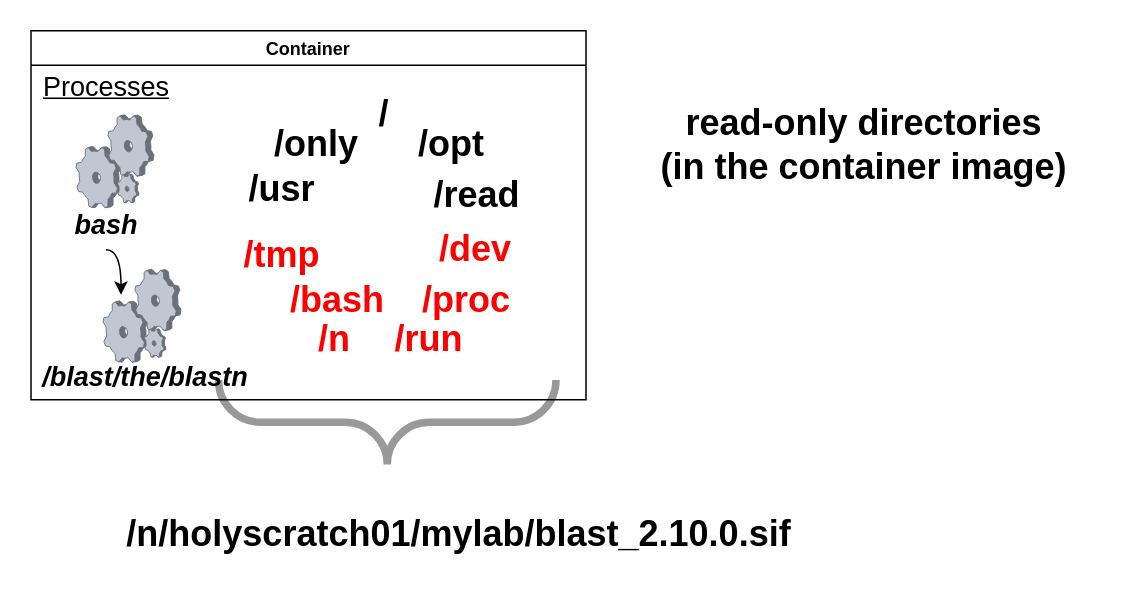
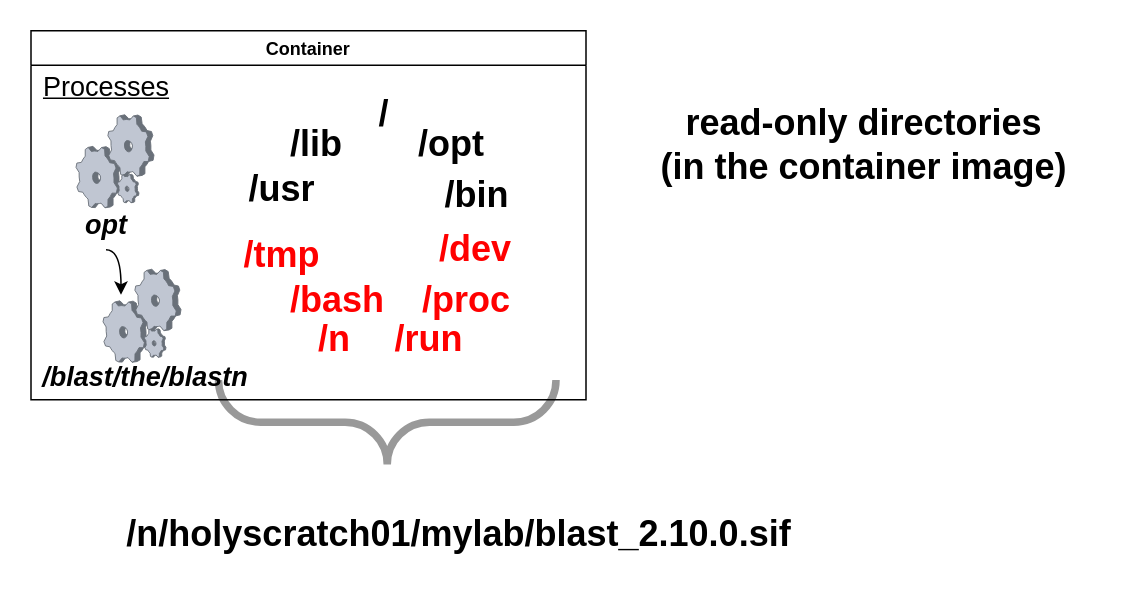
  <mxCell id="0" />
  <mxCell id="1" parent="0" />
  <mxCell id="2" value="" style="shape=image;html=1;verticalAlign=top;verticalLabelPosition=bottom;labelBackgroundColor=#ffffff;imageAspect=0;aspect=fixed;image=https://cdn2.iconfinder.com/data/icons/plump-by-zerode_/128/CD-icon.png" parent="1" vertex="1"><mxGeometry x="150" y="56" width="200" height="200" as="geometry" /></mxCell>
  <mxCell id="3" value="/" style="text;strokeColor=none;fillColor=none;html=1;fontSize=24;fontStyle=1;verticalAlign=middle;align=center;" parent="1" vertex="1"><mxGeometry x="210" y="66" width="90" height="20" as="geometry" /></mxCell>
  <mxCell id="4" value="/usr" style="text;strokeColor=none;fillColor=none;html=1;fontSize=24;fontStyle=1;verticalAlign=middle;align=center;" parent="1" vertex="1"><mxGeometry x="137" y="106" width="100" height="40" as="geometry" /></mxCell>
- <mxCell id="5" value="/read" style="text;strokeColor=none;fillColor=none;html=1;fontSize=24;fontStyle=1;verticalAlign=middle;align=center;" parent="1" vertex="1"><mxGeometry x="267" y="110" width="100" height="40" as="geometry" /></mxCell>
+ <mxCell id="5" value="/bin" style="text;strokeColor=none;fillColor=none;html=1;fontSize=24;fontStyle=1;verticalAlign=middle;align=center;" parent="1" vertex="1"><mxGeometry x="267" y="110" width="100" height="40" as="geometry" /></mxCell>
  <mxCell id="6" value="/opt" style="text;strokeColor=none;fillColor=none;html=1;fontSize=24;fontStyle=1;verticalAlign=middle;align=center;" parent="1" vertex="1"><mxGeometry x="250" y="76" width="100" height="40" as="geometry" /></mxCell>
- <mxCell id="7" value="/only" style="text;strokeColor=none;fillColor=none;html=1;fontSize=24;fontStyle=1;verticalAlign=middle;align=center;" parent="1" vertex="1"><mxGeometry x="160" y="76" width="100" height="40" as="geometry" /></mxCell>
+ <mxCell id="7" value="/lib" style="text;strokeColor=none;fillColor=none;html=1;fontSize=24;fontStyle=1;verticalAlign=middle;align=center;" parent="1" vertex="1"><mxGeometry x="160" y="76" width="100" height="40" as="geometry" /></mxCell>
  <mxCell id="8" value="/n/holyscratch01/mylab/blast_2.10.0.sif" style="text;strokeColor=none;fillColor=none;html=1;fontSize=24;fontStyle=1;verticalAlign=middle;align=center;" parent="1" vertex="1"><mxGeometry x="65" y="336" width="480" height="40" as="geometry" /></mxCell>
  <mxCell id="9" value="" style="verticalLabelPosition=bottom;shadow=0;dashed=0;align=center;html=1;verticalAlign=top;strokeWidth=5;shape=mxgraph.mockup.markup.curlyBrace;strokeColor=#999999;flipV=1;" parent="1" vertex="1"><mxGeometry x="145" y="246" width="225" height="70" as="geometry" /></mxCell>
  <mxCell id="10" value="read-only directories&lt;br&gt;(in the container image)" style="text;strokeColor=none;fillColor=none;html=1;fontSize=24;fontStyle=1;verticalAlign=middle;align=center;" parent="1" vertex="1"><mxGeometry x="425" y="76" width="300" height="40" as="geometry" /></mxCell>
  <mxCell id="11" value="&lt;font color=&quot;#ff0000&quot;&gt;/tmp&lt;/font&gt;" style="text;strokeColor=none;fillColor=none;html=1;fontSize=24;fontStyle=1;verticalAlign=middle;align=center;" vertex="1" parent="1"><mxGeometry x="137" y="150" width="100" height="40" as="geometry" /></mxCell>
  <mxCell id="12" value="&lt;font color=&quot;#ff0000&quot;&gt;/n&lt;/font&gt;" style="text;strokeColor=none;fillColor=none;html=1;fontSize=24;fontStyle=1;verticalAlign=middle;align=center;" vertex="1" parent="1"><mxGeometry x="192" y="206" width="60" height="40" as="geometry" /></mxCell>
  <mxCell id="13" value="&lt;font color=&quot;#ff0000&quot;&gt;/bash&lt;/font&gt;" style="text;strokeColor=none;fillColor=none;html=1;fontSize=24;fontStyle=1;verticalAlign=middle;align=center;" vertex="1" parent="1"><mxGeometry x="194" y="180" width="60" height="40" as="geometry" /></mxCell>
  <mxCell id="14" value="&lt;font color=&quot;#ff0000&quot;&gt;/dev&lt;/font&gt;" style="text;strokeColor=none;fillColor=none;html=1;fontSize=24;fontStyle=1;verticalAlign=middle;align=center;" vertex="1" parent="1"><mxGeometry x="286" y="146" width="60" height="40" as="geometry" /></mxCell>
  <mxCell id="15" value="&lt;font color=&quot;#ff0000&quot;&gt;/proc&lt;/font&gt;" style="text;strokeColor=none;fillColor=none;html=1;fontSize=24;fontStyle=1;verticalAlign=middle;align=center;" vertex="1" parent="1"><mxGeometry x="280" y="180" width="60" height="40" as="geometry" /></mxCell>
  <mxCell id="16" value="&lt;font color=&quot;#ff0000&quot;&gt;/run&lt;/font&gt;" style="text;strokeColor=none;fillColor=none;html=1;fontSize=24;fontStyle=1;verticalAlign=middle;align=center;" vertex="1" parent="1"><mxGeometry x="255" y="206" width="60" height="40" as="geometry" /></mxCell>
  <mxCell id="17" value="Container" style="swimlane;" vertex="1" parent="1"><mxGeometry x="20" y="20" width="370" height="246" as="geometry" /></mxCell>
  <mxCell id="18" value="" style="verticalLabelPosition=bottom;aspect=fixed;html=1;verticalAlign=top;strokeColor=none;align=center;outlineConnect=0;shape=mxgraph.citrix.process;" vertex="1" parent="17"><mxGeometry x="30" y="56" width="52" height="62" as="geometry" /></mxCell>
  <mxCell id="19" value="" style="verticalLabelPosition=bottom;aspect=fixed;html=1;verticalAlign=top;strokeColor=none;align=center;outlineConnect=0;shape=mxgraph.citrix.process;" vertex="1" parent="17"><mxGeometry x="48" y="159" width="52" height="62" as="geometry" /></mxCell>
- <mxCell id="20" value="&lt;i&gt;&lt;font style=&quot;font-size: 18px&quot;&gt;bash&lt;/font&gt;&lt;/i&gt;" style="text;strokeColor=none;fillColor=none;html=1;fontSize=24;fontStyle=1;verticalAlign=middle;align=center;" vertex="1" parent="17"><mxGeometry x="20" y="110" width="60" height="36" as="geometry" /></mxCell>
+ <mxCell id="20" value="&lt;i&gt;&lt;font style=&quot;font-size: 18px&quot;&gt;opt&lt;/font&gt;&lt;/i&gt;" style="text;strokeColor=none;fillColor=none;html=1;fontSize=24;fontStyle=1;verticalAlign=middle;align=center;" vertex="1" parent="17"><mxGeometry x="20" y="110" width="60" height="36" as="geometry" /></mxCell>
  <mxCell id="21" value="&lt;span style=&quot;font-size: 18px&quot;&gt;&lt;i&gt;/blast/the/blastn&lt;/i&gt;&lt;/span&gt;" style="text;strokeColor=none;fillColor=none;html=1;fontSize=24;fontStyle=1;verticalAlign=middle;align=center;" vertex="1" parent="17"><mxGeometry x="26" y="209" width="100" height="40" as="geometry" /></mxCell>
  <mxCell id="22" value="&lt;font style=&quot;font-size: 18px&quot;&gt;&lt;u style=&quot;font-weight: normal&quot;&gt;Processes&lt;/u&gt;&lt;/font&gt;" style="text;strokeColor=none;fillColor=none;html=1;fontSize=24;fontStyle=1;verticalAlign=middle;align=center;" vertex="1" parent="17"><mxGeometry y="16" width="100" height="40" as="geometry" /></mxCell>
  <mxCell id="23" style="edgeStyle=orthogonalEdgeStyle;curved=1;rounded=0;orthogonalLoop=1;jettySize=auto;html=1;exitX=0.5;exitY=1;exitDx=0;exitDy=0;" edge="1" parent="1" source="20"><mxGeometry relative="1" as="geometry"><mxPoint x="80" y="196" as="targetPoint" /></mxGeometry></mxCell>
